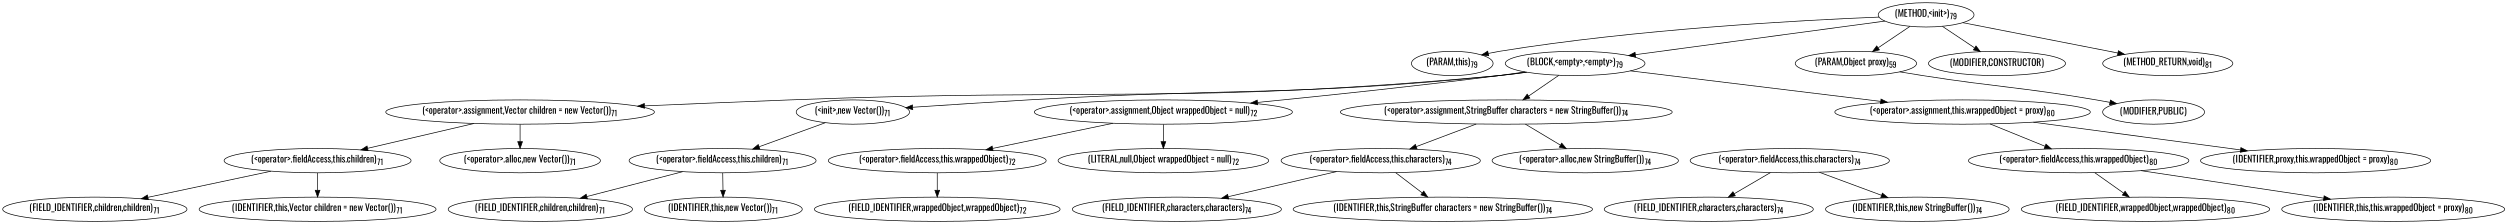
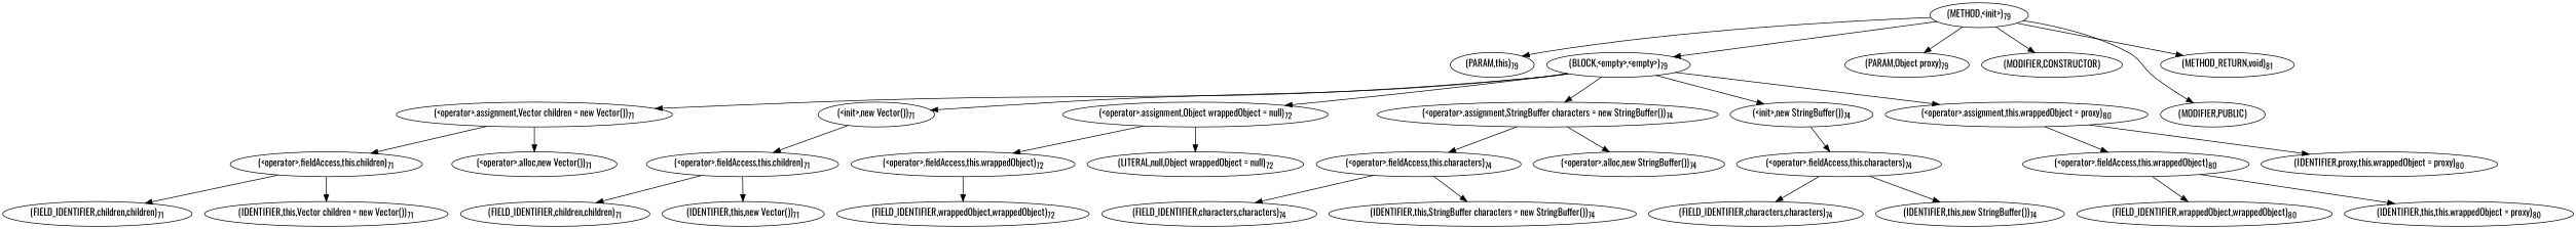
  digraph {
    fontname=Oswald
    node [fontname=Oswald]
    edge [fontname=Oswald]
    n1 [label=<(METHOD,&lt;init&gt;)<SUB>79</SUB>>]
    n2 [label=<(PARAM,this)<SUB>79</SUB>>]
-   n3 [label=<(PARAM,Object proxy)<SUB>59</SUB>>]
+   n3 [label=<(PARAM,Object proxy)<SUB>79</SUB>>]
    n4 [label=<(BLOCK,&lt;empty&gt;,&lt;empty&gt;)<SUB>79</SUB>>]
    n5 [label=<(MODIFIER,CONSTRUCTOR)>]
    n6 [label=<(MODIFIER,PUBLIC)>]
    n7 [label=<(METHOD_RETURN,void)<SUB>81</SUB>>]
    n8 [label=<(&lt;operator&gt;.assignment,Vector children = new Vector())<SUB>71</SUB>>]
    n9 [label=<(&lt;init&gt;,new Vector())<SUB>71</SUB>>]
    n10 [label=<(&lt;operator&gt;.assignment,Object wrappedObject = null)<SUB>72</SUB>>]
    n11 [label=<(&lt;operator&gt;.assignment,StringBuffer characters = new StringBuffer())<SUB>74</SUB>>]
+   n12 [label=<(&lt;init&gt;,new StringBuffer())<SUB>74</SUB>>]
    n13 [label=<(&lt;operator&gt;.assignment,this.wrappedObject = proxy)<SUB>80</SUB>>]
    n14 [label=<(&lt;operator&gt;.fieldAccess,this.children)<SUB>71</SUB>>]
    n15 [label=<(&lt;operator&gt;.alloc,new Vector())<SUB>71</SUB>>]
    n16 [label=<(&lt;operator&gt;.fieldAccess,this.children)<SUB>71</SUB>>]
    n17 [label=<(&lt;operator&gt;.fieldAccess,this.wrappedObject)<SUB>72</SUB>>]
    n18 [label=<(LITERAL,null,Object wrappedObject = null)<SUB>72</SUB>>]
    n19 [label=<(&lt;operator&gt;.fieldAccess,this.characters)<SUB>74</SUB>>]
    n20 [label=<(&lt;operator&gt;.alloc,new StringBuffer())<SUB>74</SUB>>]
    n21 [label=<(&lt;operator&gt;.fieldAccess,this.characters)<SUB>74</SUB>>]
    n22 [label=<(&lt;operator&gt;.fieldAccess,this.wrappedObject)<SUB>80</SUB>>]
    n23 [label=<(IDENTIFIER,proxy,this.wrappedObject = proxy)<SUB>80</SUB>>]
    n24 [label=<(IDENTIFIER,this,Vector children = new Vector())<SUB>71</SUB>>]
    n25 [label=<(FIELD_IDENTIFIER,children,children)<SUB>71</SUB>>]
    n26 [label=<(IDENTIFIER,this,new Vector())<SUB>71</SUB>>]
    n27 [label=<(FIELD_IDENTIFIER,children,children)<SUB>71</SUB>>]
    n28 [label=<(FIELD_IDENTIFIER,wrappedObject,wrappedObject)<SUB>72</SUB>>]
    n29 [label=<(IDENTIFIER,this,StringBuffer characters = new StringBuffer())<SUB>74</SUB>>]
    n30 [label=<(FIELD_IDENTIFIER,characters,characters)<SUB>74</SUB>>]
    n31 [label=<(IDENTIFIER,this,new StringBuffer())<SUB>74</SUB>>]
    n32 [label=<(FIELD_IDENTIFIER,characters,characters)<SUB>74</SUB>>]
    n33 [label=<(IDENTIFIER,this,this.wrappedObject = proxy)<SUB>80</SUB>>]
    n34 [label=<(FIELD_IDENTIFIER,wrappedObject,wrappedObject)<SUB>80</SUB>>]
    n1 -> n2
    n1 -> n3
    n1 -> n4
    n1 -> n5
-   n3 -> n6
+   n1 -> n6
    n1 -> n7
    n4 -> n8
    n4 -> n9
    n4 -> n10
    n4 -> n11
+   n4 -> n12
    n4 -> n13
    n8 -> n14
    n8 -> n15
    n9 -> n16
    n10 -> n17
    n10 -> n18
    n11 -> n19
    n11 -> n20
+   n12 -> n21
    n13 -> n22
    n13 -> n23
    n14 -> n24
    n14 -> n25
    n16 -> n26
    n16 -> n27
    n17 -> n28
    n19 -> n29
    n19 -> n30
    n21 -> n31
    n21 -> n32
    n22 -> n33
    n22 -> n34
  }
